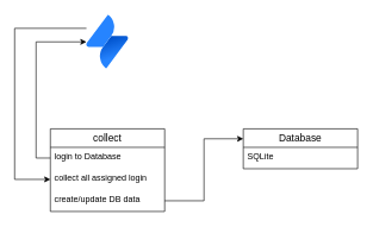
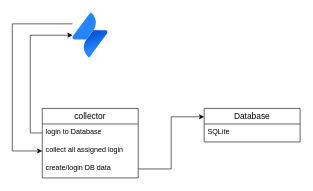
  <mxCell id="0" />
  <mxCell id="1" parent="0" />
- <mxCell id="2" value="collect" style="swimlane;fontStyle=0;childLayout=stackLayout;horizontal=1;startSize=26;horizontalStack=0;resizeParent=1;resizeParentMax=0;resizeLast=0;collapsible=1;marginBottom=0;align=center;fontSize=14;" vertex="1" parent="1"><mxGeometry x="70" y="180" width="160" height="116" as="geometry"><mxRectangle x="340" y="180" width="80" height="26" as="alternateBounds" /></mxGeometry></mxCell>
+ <mxCell id="2" value="collector" style="swimlane;fontStyle=0;childLayout=stackLayout;horizontal=1;startSize=26;horizontalStack=0;resizeParent=1;resizeParentMax=0;resizeLast=0;collapsible=1;marginBottom=0;align=center;fontSize=14;" vertex="1" parent="1"><mxGeometry x="70" y="180" width="160" height="116" as="geometry"><mxRectangle x="340" y="180" width="80" height="26" as="alternateBounds" /></mxGeometry></mxCell>
  <mxCell id="3" value="login to Database" style="text;strokeColor=none;fillColor=none;spacingLeft=4;spacingRight=4;overflow=hidden;rotatable=0;points=[[0,0.5],[1,0.5]];portConstraint=eastwest;fontSize=12;" vertex="1" parent="2"><mxGeometry y="26" width="160" height="30" as="geometry" /></mxCell>
  <mxCell id="4" value="collect all assigned login" style="text;strokeColor=none;fillColor=none;spacingLeft=4;spacingRight=4;overflow=hidden;rotatable=0;points=[[0,0.5],[1,0.5]];portConstraint=eastwest;fontSize=12;" vertex="1" parent="2"><mxGeometry y="56" width="160" height="30" as="geometry" /></mxCell>
- <mxCell id="5" value="create/update DB data" style="text;strokeColor=none;fillColor=none;spacingLeft=4;spacingRight=4;overflow=hidden;rotatable=0;points=[[0,0.5],[1,0.5]];portConstraint=eastwest;fontSize=12;" vertex="1" parent="2"><mxGeometry y="86" width="160" height="30" as="geometry" /></mxCell>
+ <mxCell id="5" value="create/login DB data" style="text;strokeColor=none;fillColor=none;spacingLeft=4;spacingRight=4;overflow=hidden;rotatable=0;points=[[0,0.5],[1,0.5]];portConstraint=eastwest;fontSize=12;" vertex="1" parent="2"><mxGeometry y="86" width="160" height="30" as="geometry" /></mxCell>
  <mxCell id="6" style="edgeStyle=orthogonalEdgeStyle;rounded=0;orthogonalLoop=1;jettySize=auto;html=1;exitX=0;exitY=0.25;exitDx=0;exitDy=0;entryX=0;entryY=0.5;entryDx=0;entryDy=0;" edge="1" parent="1" source="7" target="4"><mxGeometry relative="1" as="geometry"><Array as="points"><mxPoint x="20" y="39" /><mxPoint x="20" y="251" /></Array></mxGeometry></mxCell>
  <mxCell id="7" value="" style="image;image=img/lib/atlassian/Jira_Service_Desk_Logo.svg;" vertex="1" parent="1"><mxGeometry x="120.5" y="20" width="59" height="76" as="geometry" /></mxCell>
  <mxCell id="8" value="Database" style="swimlane;fontStyle=0;childLayout=stackLayout;horizontal=1;startSize=26;horizontalStack=0;resizeParent=1;resizeParentMax=0;resizeLast=0;collapsible=1;marginBottom=0;align=center;fontSize=14;" vertex="1" parent="1"><mxGeometry x="340" y="180" width="160" height="56" as="geometry" /></mxCell>
  <mxCell id="9" value="SQLite" style="text;strokeColor=none;fillColor=none;spacingLeft=4;spacingRight=4;overflow=hidden;rotatable=0;points=[[0,0.5],[1,0.5]];portConstraint=eastwest;fontSize=12;" vertex="1" parent="8"><mxGeometry y="26" width="160" height="30" as="geometry" /></mxCell>
  <mxCell id="10" style="edgeStyle=orthogonalEdgeStyle;rounded=0;orthogonalLoop=1;jettySize=auto;html=1;exitX=0;exitY=0.5;exitDx=0;exitDy=0;entryX=0;entryY=0.5;entryDx=0;entryDy=0;" edge="1" parent="1" source="3" target="7"><mxGeometry relative="1" as="geometry" /></mxCell>
  <mxCell id="11" style="edgeStyle=orthogonalEdgeStyle;rounded=0;orthogonalLoop=1;jettySize=auto;html=1;exitX=1;exitY=0.5;exitDx=0;exitDy=0;entryX=0;entryY=0.25;entryDx=0;entryDy=0;" edge="1" parent="1" source="5" target="8"><mxGeometry relative="1" as="geometry" /></mxCell>
